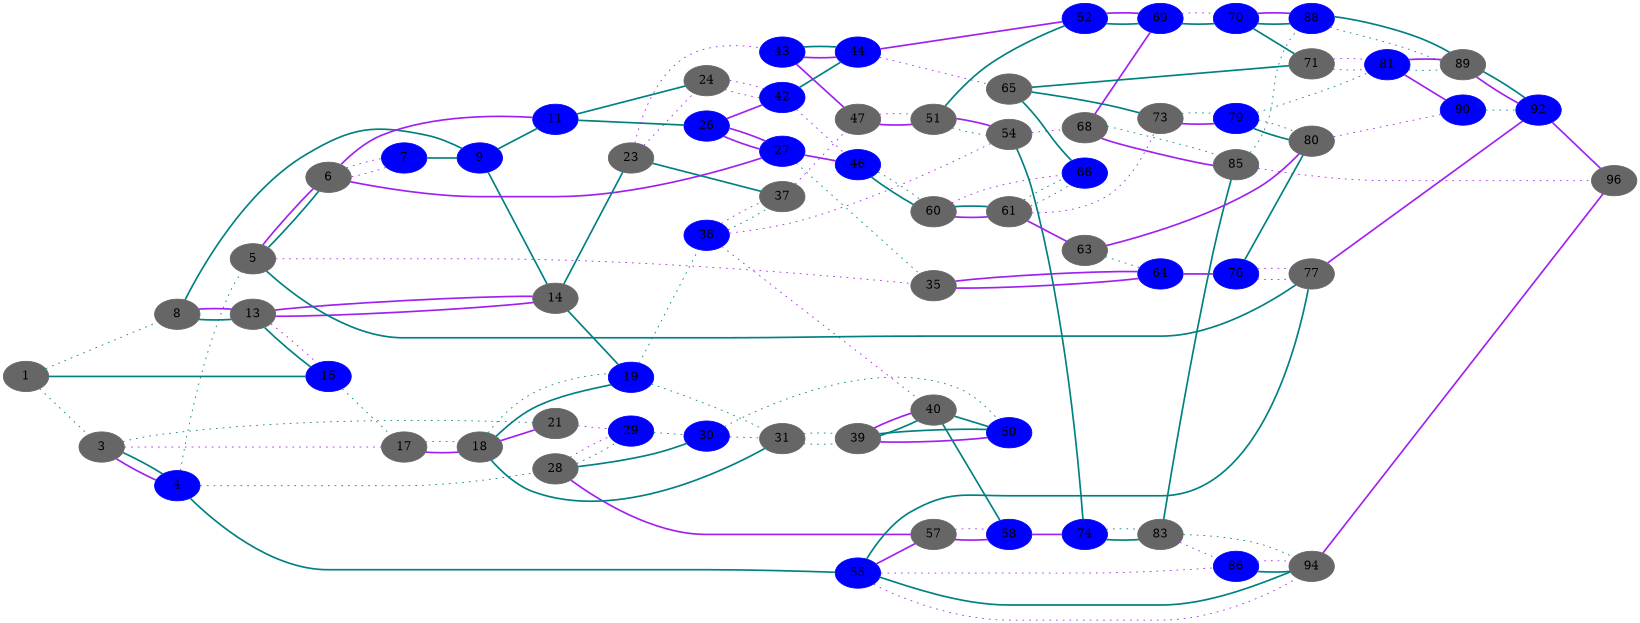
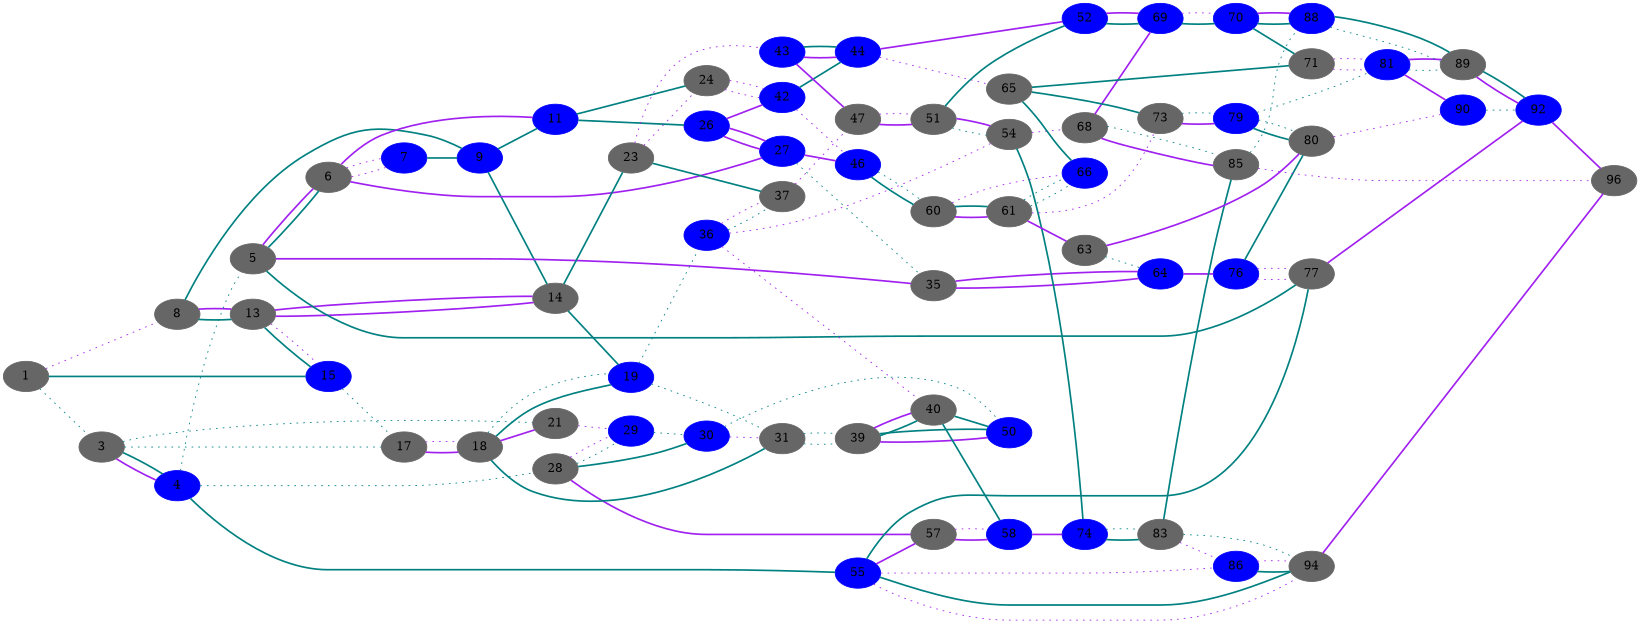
  graph {
    rankdir=LR
    node [color=gray40 style=filled]
    edge [color=teal style=bold]
    1 [super="+2"]
    3 [super="+16"]
    8
    15 [color=blue]
    4 [color=blue]
    17
    21
    9 [color=blue super="+10"]
    13
    5
    28 [super="+49"]
    55 [color=blue super="+56"]
    18 [super="+22"]
    29 [color=blue]
    6 [super="+12"]
    35
    77
    30 [color=blue super="+48"]
    57
    86 [color=blue]
    94 [super="+95"]
    7 [color=blue]
    11 [color=blue super="+25"]
    27 [color=blue super="+34"]
    64 [color=blue super="+75"]
    92 [color=blue super="+93"]
    24
    26 [color=blue]
    46 [color=blue]
    14 [super="+20"]
    19 [color=blue super="+33"]
    23 [super="+38"]
    42 [color=blue super="+45"]
    31 [super="+32"]
    36 [color=blue super="+41"]
    37
    43 [color=blue]
    39
    40 [super="+59"]
    54 [super="+67"]
    47
    44 [color=blue super="+53"]
    60
    50 [color=blue]
    58 [color=blue]
    76 [color=blue]
    68
    74 [color=blue]
    51
    52 [color=blue]
    65 [super="+72"]
    69 [color=blue]
    66 [color=blue]
    73
    71
    61 [super="+62"]
    70 [color=blue]
    85 [super="+87"]
    83 [super="+84"]
    96
    63 [super="+78"]
    80 [super="+91"]
    79 [color=blue]
    90 [color=blue]
    81 [color=blue super="+82"]
    88 [color=blue]
    89
    1 -- 3 [style=dotted]
-   1 -- 8 [style=dotted]
+   1 -- 8 [color=purple style=dotted]
    1 -- 15
    3 -- 4 [color=purple]
    3 -- 4
-   3 -- 17 [color=purple style=dotted]
+   3 -- 17 [style=dotted]
    3 -- 21 [style=dotted]
    8 -- 9
    8 -- 13
    8 -- 13 [color=purple]
    15 -- 17 [style=dotted]
    4 -- 5 [style=dotted]
    4 -- 28 [style=dotted]
    4 -- 55
    17 -- 18 [color=purple]
    17 -- 18 [color=purple style=dotted]
    21 -- 29 [color=purple style=dotted]
    9 -- 11
    9 -- 14
    13 -- 15
    13 -- 15 [color=purple style=dotted]
    13 -- 14 [color=purple]
    13 -- 14 [color=purple]
    5 -- 6
    5 -- 6 [color=purple]
-   5 -- 35 [color=purple style=dotted]
+   5 -- 35 [color=purple]
    5 -- 77
    28 -- 29 [style=dotted]
    28 -- 29 [color=purple style=dotted]
    28 -- 30
    28 -- 57 [color=purple]
    55 -- 77
    55 -- 57 [color=purple]
    55 -- 86 [color=purple style=dotted]
    55 -- 94 [color=purple style=dotted]
    55 -- 94
    18 -- 21 [color=purple]
    18 -- 19
    18 -- 19 [style=dotted]
    18 -- 31
    29 -- 30 [style=dotted]
    6 -- 7 [color=purple style=dotted]
    6 -- 7 [color=purple style=dotted]
    6 -- 11 [color=purple]
    6 -- 27 [color=purple]
    35 -- 64 [color=purple]
    35 -- 64 [color=purple]
    77 -- 92 [color=purple]
    30 -- 31 [color=purple style=dotted]
    30 -- 50 [style=dotted]
    57 -- 58 [color=purple]
    57 -- 58 [color=purple style=dotted]
    86 -- 94
    86 -- 94 [color=purple style=dotted]
    94 -- 96 [color=purple]
    7 -- 9
    11 -- 24
    11 -- 26
    27 -- 35 [style=dotted]
    27 -- 46 [color=purple]
    64 -- 76 [color=purple]
    92 -- 96 [color=purple]
    24 -- 42 [color=purple style=dotted]
    24 -- 42 [color=purple style=dotted]
    26 -- 27 [color=purple]
    26 -- 27 [color=purple]
    26 -- 42 [color=purple]
    46 -- 60
    46 -- 60 [style=dotted]
    14 -- 19
    14 -- 23
    19 -- 31 [style=dotted]
    19 -- 36 [style=dotted]
    23 -- 24 [color=purple style=dotted]
    23 -- 37
    23 -- 43 [color=purple style=dotted]
    42 -- 46 [color=purple style=dotted]
    42 -- 44
    31 -- 39 [style=dotted]
    31 -- 39 [style=dotted]
    36 -- 37 [style=dotted]
    36 -- 37 [color=purple style=dotted]
    36 -- 40 [color=purple style=dotted]
    36 -- 54 [color=purple style=dotted]
    37 -- 47 [color=purple style=dotted]
    43 -- 47 [color=purple]
    43 -- 44 [color=purple]
    43 -- 44
    39 -- 40
    39 -- 40 [color=purple]
    39 -- 50 [color=purple]
    39 -- 50
    40 -- 50
    40 -- 58
    54 -- 68 [color=purple style=dotted]
    54 -- 74
    47 -- 51 [color=purple]
    47 -- 51 [color=purple style=dotted]
    44 -- 52 [color=purple]
    44 -- 65 [color=purple style=dotted]
    60 -- 66 [color=purple style=dotted]
    60 -- 61 [color=purple]
    60 -- 61
    58 -- 74 [color=purple]
    76 -- 77 [color=purple style=dotted]
    76 -- 77 [color=purple style=dotted]
    76 -- 80
    68 -- 69 [color=purple]
    68 -- 85 [color=purple]
    68 -- 85 [style=dotted]
    74 -- 83
    74 -- 83 [style=dotted]
    51 -- 54 [style=dotted]
    51 -- 54 [color=purple]
    51 -- 52
    52 -- 69
    52 -- 69 [color=purple]
    65 -- 66
    65 -- 73
    65 -- 71
    69 -- 70
    69 -- 70 [color=purple style=dotted]
    73 -- 79 [color=purple]
    73 -- 79 [style=dotted]
    71 -- 81 [color=purple style=dotted]
    71 -- 81 [color=purple style=dotted]
    61 -- 66 [style=dotted]
    61 -- 66 [style=dotted]
    61 -- 73 [color=purple style=dotted]
    61 -- 63 [color=purple]
    70 -- 71
    70 -- 88
    70 -- 88 [color=purple]
    85 -- 96 [color=purple style=dotted]
    85 -- 88 [style=dotted]
    83 -- 86 [color=purple style=dotted]
    83 -- 94 [style=dotted]
    83 -- 85
    63 -- 64 [style=dotted weight=2]
    63 -- 80 [color=purple]
    80 -- 90 [color=purple style=dotted]
    79 -- 80
    79 -- 80 [style=dotted]
    79 -- 81 [style=dotted]
    90 -- 92 [style=dotted]
    81 -- 90 [color=purple]
    81 -- 89 [style=dotted]
    81 -- 89 [color=purple]
    88 -- 89 [style=dotted]
    88 -- 89
    89 -- 92 [color=purple]
    89 -- 92
  }
